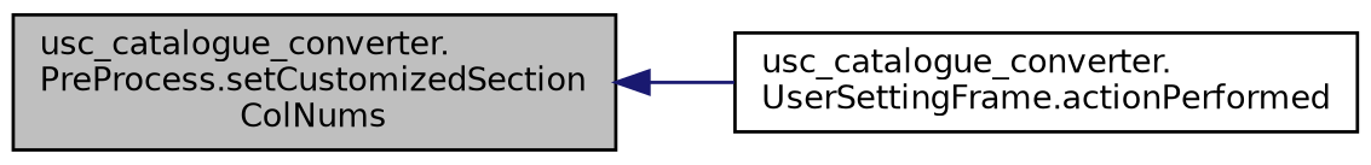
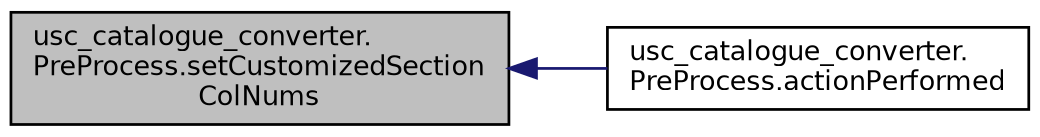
  digraph {
    rankdir=LR
    node [color=black fontname=Helvetica fontsize=10 shape=record style=filled]
    n1 [fillcolor=grey75 fontcolor=black height=0.2 label="usc_catalogue_converter.\lPreProcess.setCustomizedSection\lColNums" width=0.4]
-   n2 [fillcolor=white height=0.2 label="usc_catalogue_converter.\lUserSettingFrame.actionPerformed" width=0.4]
+   n2 [fillcolor=white height=0.2 label="usc_catalogue_converter.\lPreProcess.actionPerformed" width=0.4]
    n1 -> n2 [color=midnightblue dir=back fontname=Helvetica fontsize=10 labelfontname=Helvetica labelfontsize=10 style=solid]
  }
